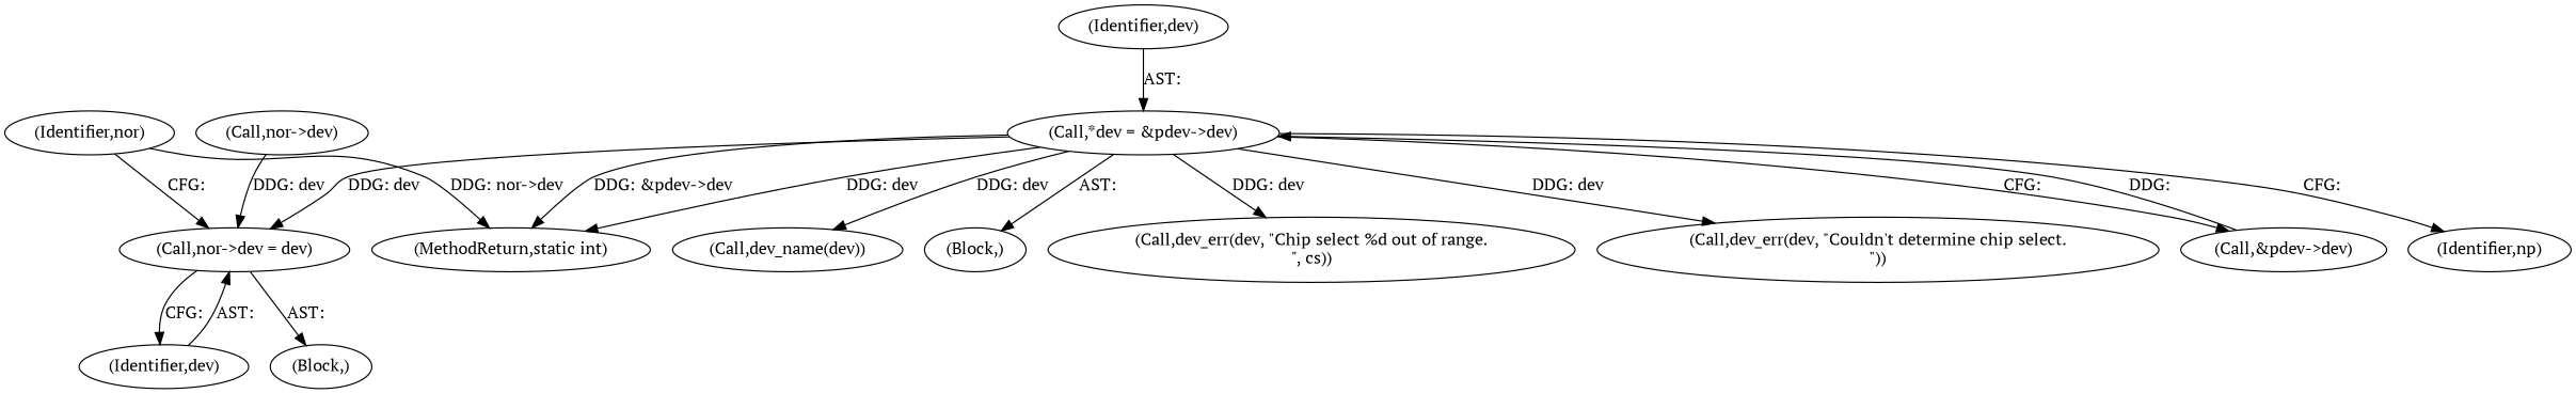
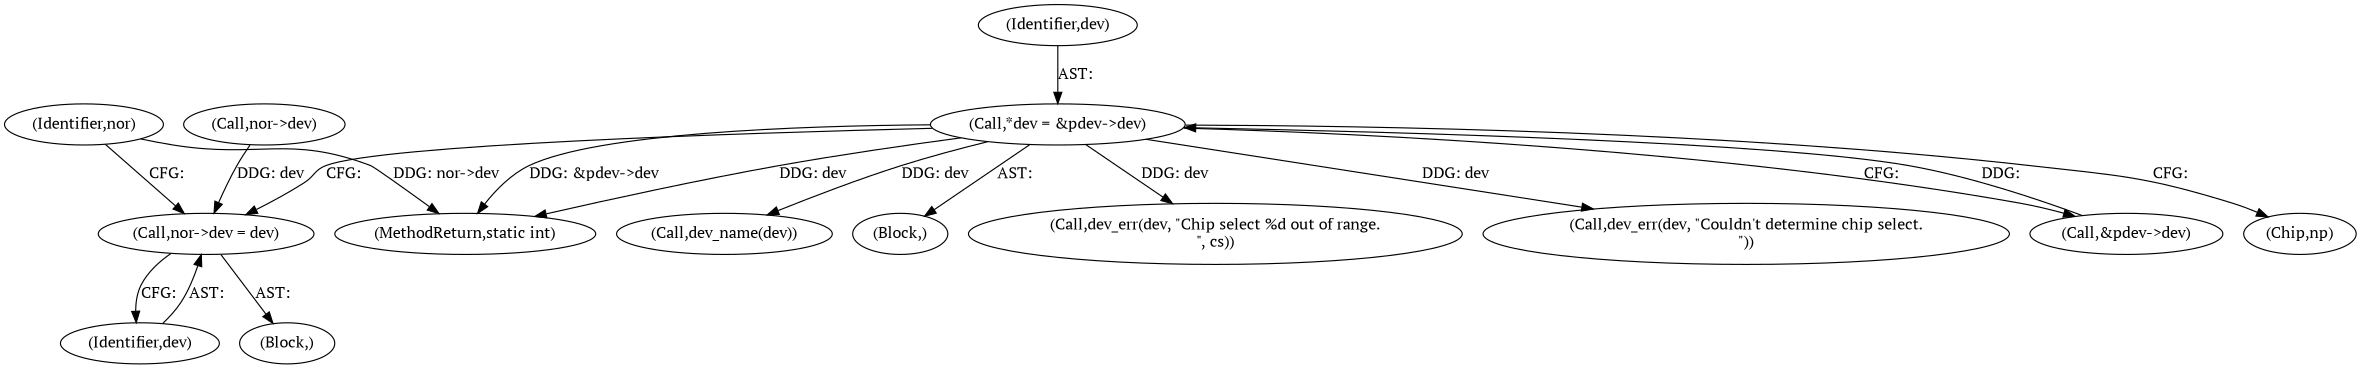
  digraph {
    fontname="PT Serif"
    node [fontname="PT Serif"]
    edge [fontname="PT Serif"]
    n1 [label="(Call,nor->dev = dev)"]
    n2 [label="(Identifier,dev)"]
    n3 [label="(Block,)"]
    n4 [label="(MethodReturn,static int)"]
    n5 [label="(Call,*dev = &pdev->dev)"]
    n6 [label="(Call,dev_name(dev))"]
    n7 [label="(Block,)"]
    n8 [label="(Call,dev_err(dev, \"Chip select %d out of range.\n\", cs))"]
    n9 [label="(Call,dev_err(dev, \"Couldn't determine chip select.\n\"))"]
    n10 [label="(Call,&pdev->dev)"]
-   n11 [label="(Identifier,np)"]
+   n11 [label="(Chip,np)"]
    n12 [label="(Identifier,nor)"]
    n13 [label="(Call,nor->dev)"]
    n14 [label="(Identifier,dev)"]
    n1 -> n2 [label="CFG: "]
    n1 -> n3 [label="AST: "]
    n2 -> n1 [label="AST: "]
-   n5 -> n1 [label="DDG: dev"]
+   n5 -> n1 [label="CFG: "]
    n5 -> n4 [label="DDG: &pdev->dev"]
    n5 -> n4 [label="DDG: dev"]
    n5 -> n6 [label="DDG: dev"]
    n5 -> n7 [label="AST: "]
    n5 -> n8 [label="DDG: dev"]
    n5 -> n9 [label="DDG: dev"]
    n5 -> n10 [label="CFG: "]
    n5 -> n11 [label="CFG: "]
    n10 -> n5 [label="DDG: "]
    n12 -> n1 [label="CFG: "]
    n12 -> n4 [label="DDG: nor->dev"]
    n13 -> n1 [label="DDG: dev"]
    n14 -> n5 [label="AST: "]
  }
